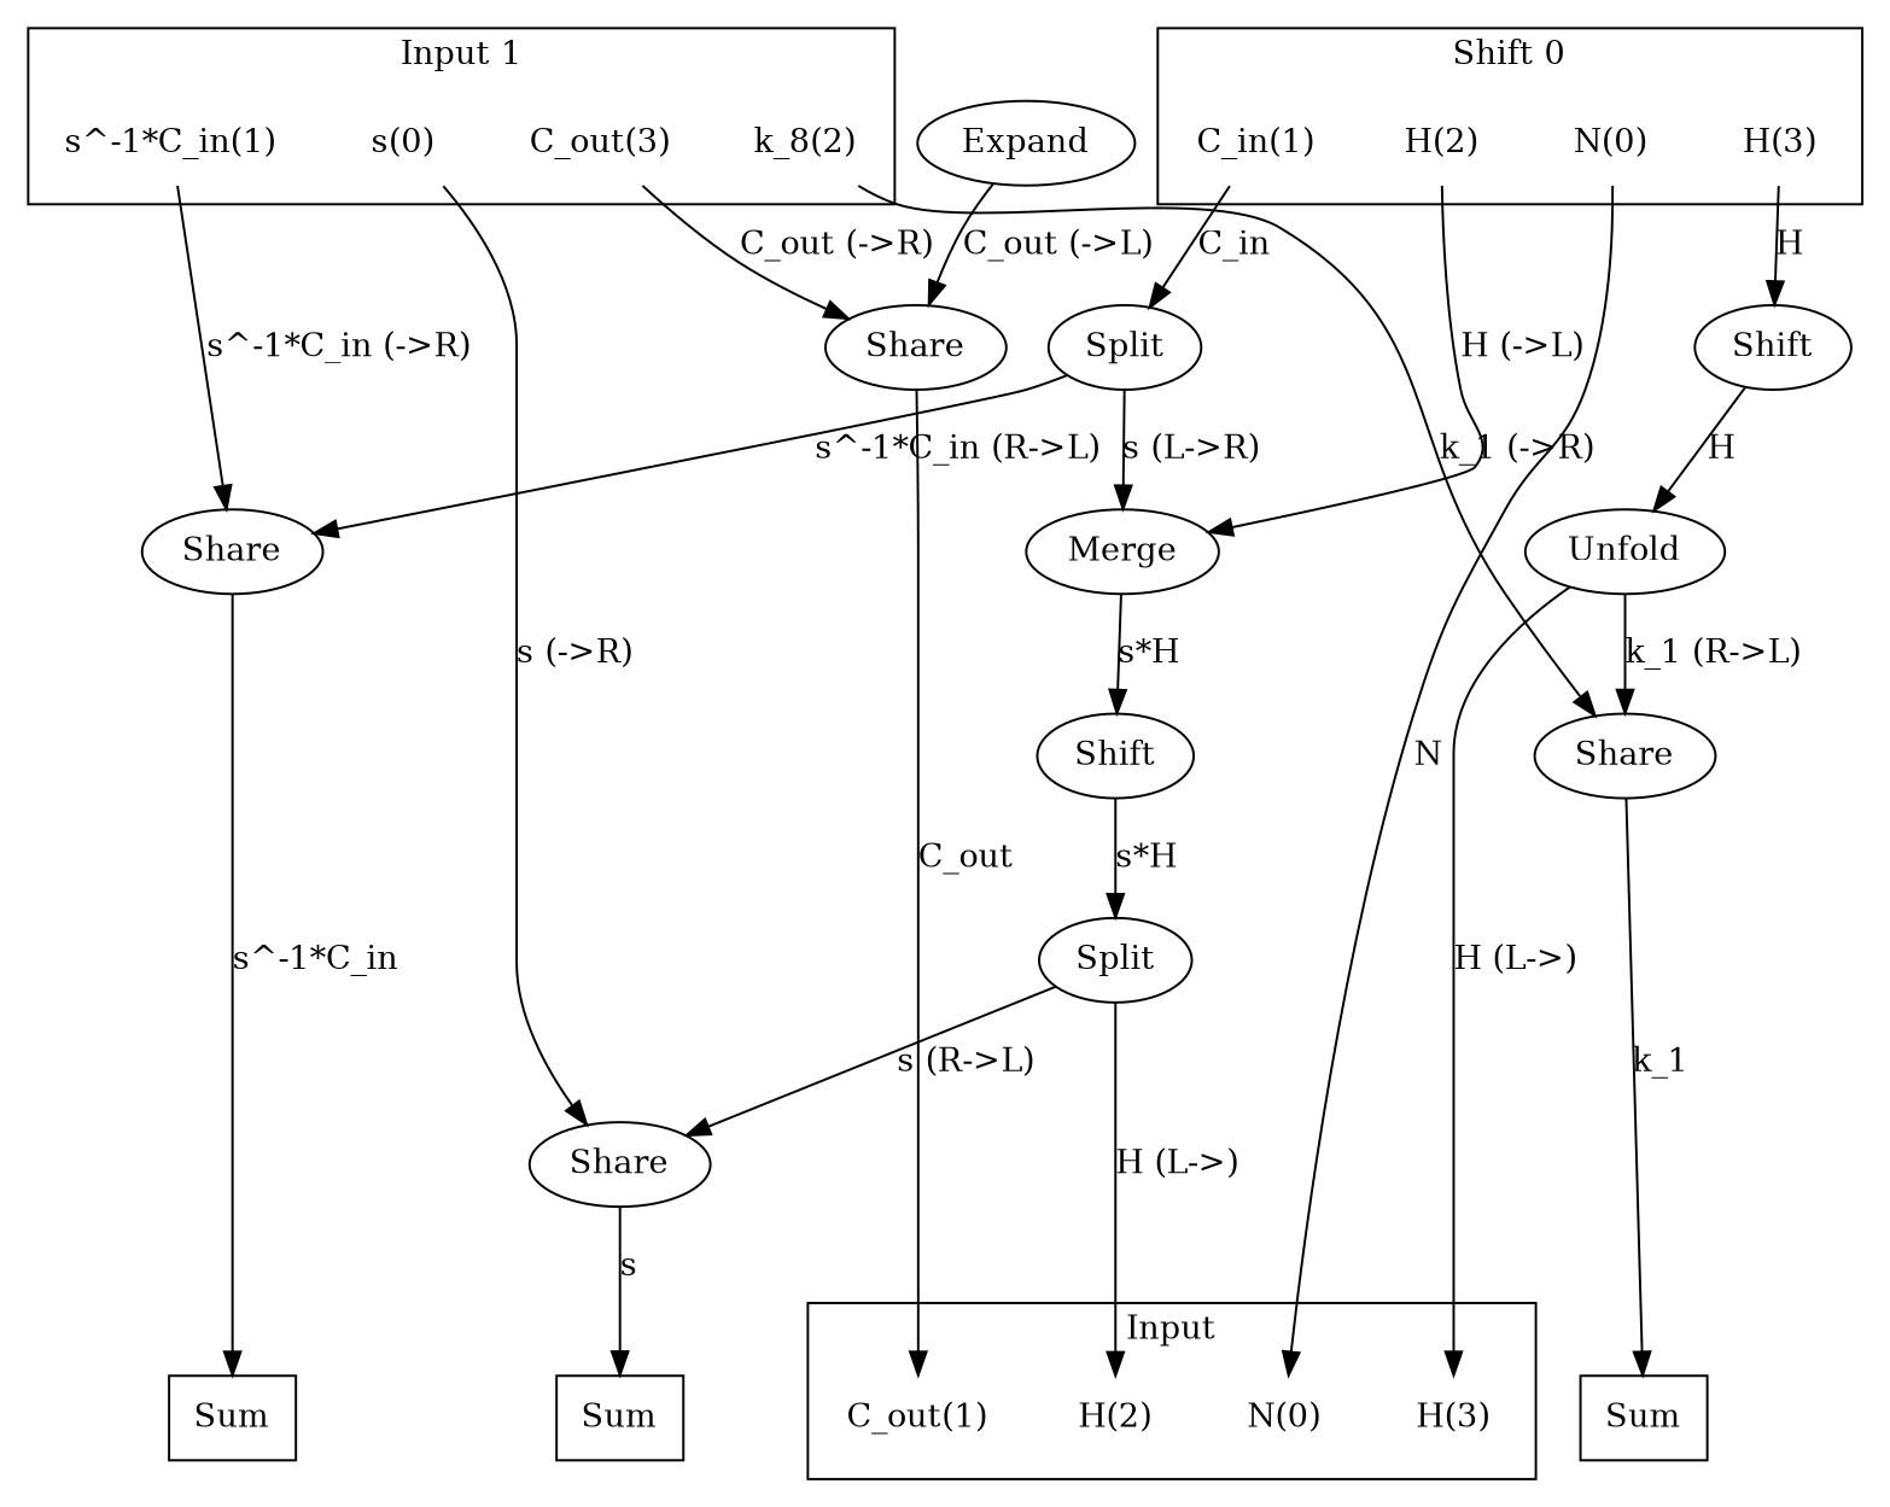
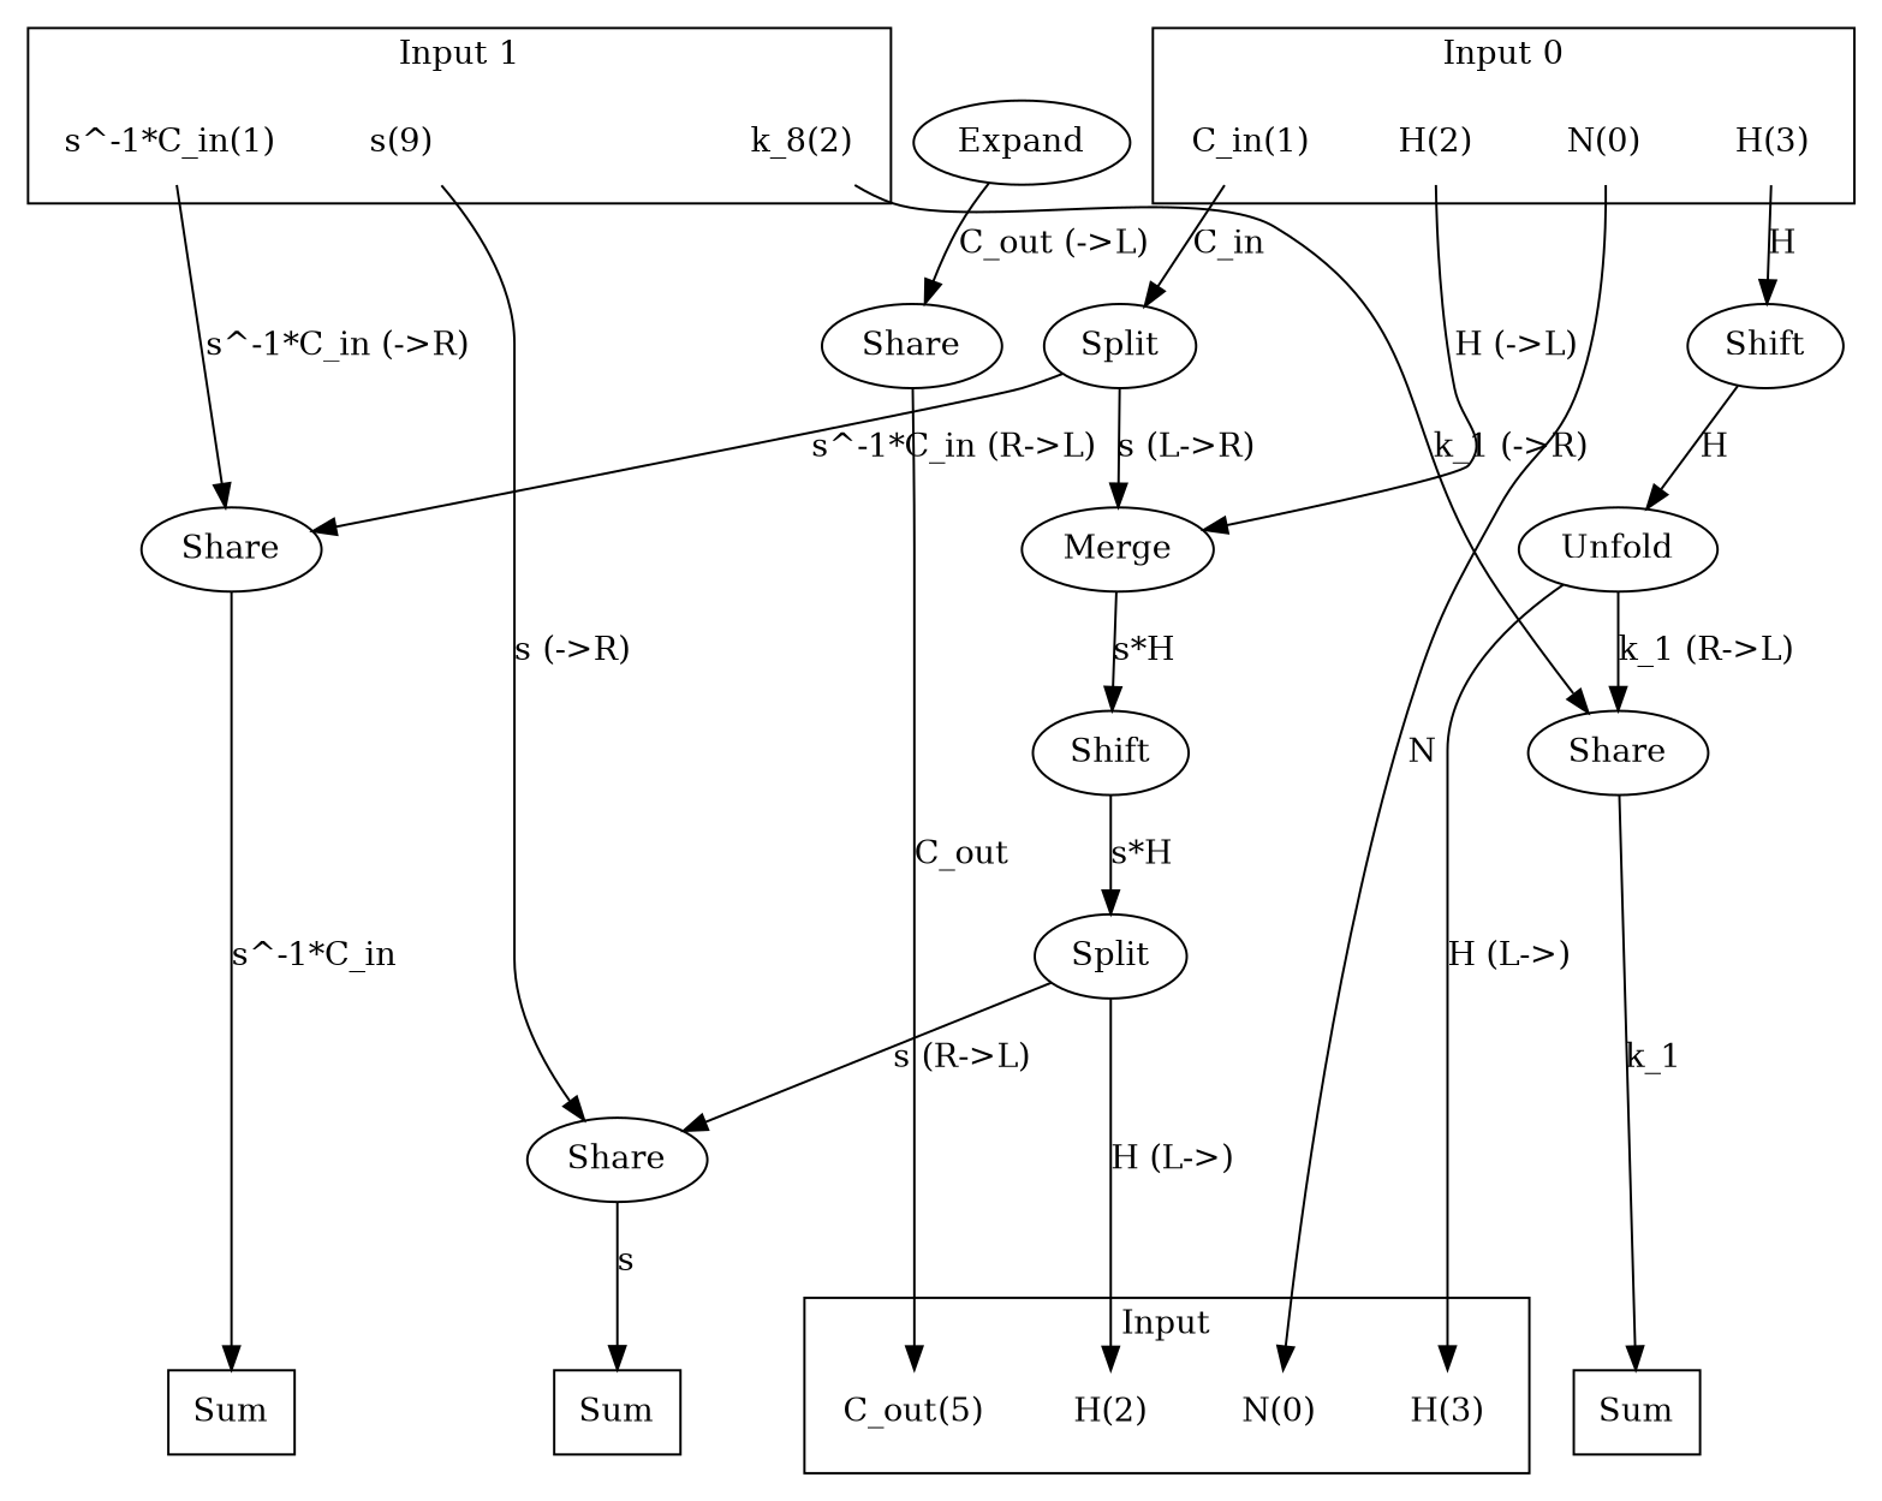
  digraph {
    newrank=true
    node [shape=none]
    n1 [label=Sum shape=box]
    n2 [label=Sum shape=box]
    n3 [label=Sum shape=box]
    n4 [label="N(0)"]
-   n5 [label="C_out(1)"]
+   n5 [label="C_out(5)"]
    n6 [label="H(2)"]
    n7 [label="H(3)"]
    n8 [label="N(0)"]
    n9 [label="C_in(1)"]
    n10 [label="H(2)"]
    n11 [label="H(3)"]
-   n12 [label="s(0)"]
+   n12 [label="s(9)"]
    n13 [label="s^-1*C_in(1)"]
    n14 [label="k_8(2)"]
-   n15 [label="C_out(3)"]
    n16 [label=Split shape=""]
    n17 [label=Merge shape=""]
    n18 [label=Shift shape=""]
    n19 [label=Share shape=""]
    n20 [label=Share shape=""]
    n21 [label=Share shape=""]
    n22 [label=Share shape=""]
    n23 [label=Expand shape=""]
    n24 [label=Shift shape=""]
    n25 [label=Split shape=""]
    n26 [label=Unfold shape=""]
    subgraph sub_1 {
      rank=same
      n1
      n2
      n3
      n4
      n5
      n6
      n7
    }
    subgraph sub_2 {
      rank=same
      n8
      n9
      n10
      n11
      n12
      n13
      n14
-     n15
    }
    subgraph cluster_3 {
      label=Input
      n4
      n5
      n6
      n7
    }
    subgraph cluster_4 {
-     label="Shift 0"
+     label="Input 0"
      n8
      n9
      n10
      n11
    }
    subgraph cluster_5 {
      label="Input 1"
      n12
      n13
      n14
-     n15
    }
    n8 -> n4 [label=N]
    n9 -> n16 [label=C_in]
    n10 -> n17 [label="H (->L)"]
    n11 -> n18 [label=H]
    n12 -> n19 [label="s (->R)"]
    n13 -> n20 [label="s^-1*C_in (->R)"]
    n14 -> n21 [label="k_1 (->R)"]
-   n15 -> n22 [label="C_out (->R)"]
    n16 -> n17 [label="s (L->R)"]
    n16 -> n20 [label="s^-1*C_in (R->L)"]
    n17 -> n24 [label="s*H"]
    n18 -> n26 [label=H]
    n19 -> n1 [label=s]
    n20 -> n3 [label="s^-1*C_in"]
    n21 -> n2 [label=k_1]
    n22 -> n5 [label=C_out]
    n23 -> n22 [label="C_out (->L)"]
    n24 -> n25 [label="s*H"]
    n25 -> n6 [label="H (L->)"]
    n25 -> n19 [label="s (R->L)"]
    n26 -> n7 [label="H (L->)"]
    n26 -> n21 [label="k_1 (R->L)"]
  }
